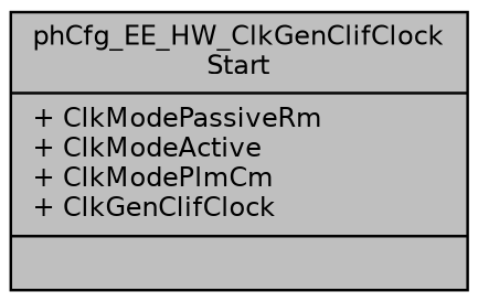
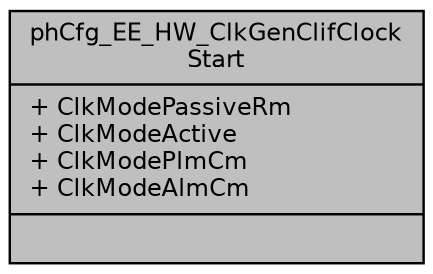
  digraph {
-   n1 [color=black fillcolor=grey75 fontcolor=black fontname=Helvetica fontsize=10 height=0.2 label="{phCfg_EE_HW_ClkGenClifClock\lStart\n|+ ClkModePassiveRm\l+ ClkModeActive\l+ ClkModePlmCm\l+ ClkGenClifClock\l|}" shape=record style=filled width=0.4]
+   n1 [color=black fillcolor=grey75 fontcolor=black fontname=Helvetica fontsize=10 height=0.2 label="{phCfg_EE_HW_ClkGenClifClock\lStart\n|+ ClkModePassiveRm\l+ ClkModeActive\l+ ClkModePlmCm\l+ ClkModeAlmCm\l|}" shape=record style=filled width=0.4]
  }
